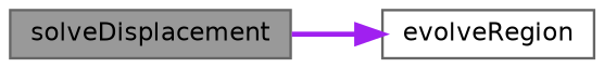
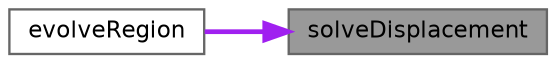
  digraph {
    rankdir=RL
    node [fontname=Helvetica fontsize=10 shape=box style=filled]
    n1 [color=gray40 fillcolor=grey60 fontcolor=black height=0.2 label=solveDisplacement width=0.4]
    n2 [color=grey40 fillcolor=white height=0.2 label=evolveRegion width=0.4]
-   n2 -> n1 [color=purple dir=back fontname=Helvetica fontsize=10 labelfontname=Helvetica labelfontsize=10 style=bold]
+   n1 -> n2 [color=purple dir=back fontname=Helvetica fontsize=10 labelfontname=Helvetica labelfontsize=10 style=bold]
  }
